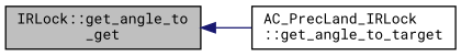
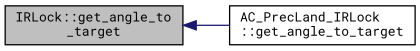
  digraph {
    rankdir=LR
    fontname="Roboto Mono"
    node [color=black fontname="Roboto Mono" fontsize=10 shape=record style=filled]
-   n1 [fillcolor=grey75 fontcolor=black height=0.2 label="IRLock::get_angle_to\l_get" width=0.4]
+   n1 [fillcolor=grey75 fontcolor=black height=0.2 label="IRLock::get_angle_to\l_target" width=0.4]
    n2 [fillcolor=white height=0.2 label="AC_PrecLand_IRLock\l::get_angle_to_target" width=0.4]
    n1 -> n2 [color=midnightblue dir=back fontname="Roboto Mono" fontsize=10 labelfontname=Helvetica labelfontsize=10 style=solid]
  }
